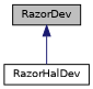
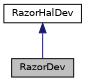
  digraph {
    node [color=black fontname=Helvetica fontsize=10 shape=record style=filled]
    n1 [fillcolor=grey75 fontcolor=black height=0.2 label=RazorDev width=0.4]
    n2 [fillcolor=white height=0.2 label=RazorHalDev width=0.4]
-   n1 -> n2 [color=midnightblue dir=back fontname=Helvetica fontsize=10 labelfontname=Helvetica labelfontsize=10 style=solid]
+   n2 -> n1 [color=midnightblue dir=back fontname=Helvetica fontsize=10 labelfontname=Helvetica labelfontsize=10 style=solid]
  }
